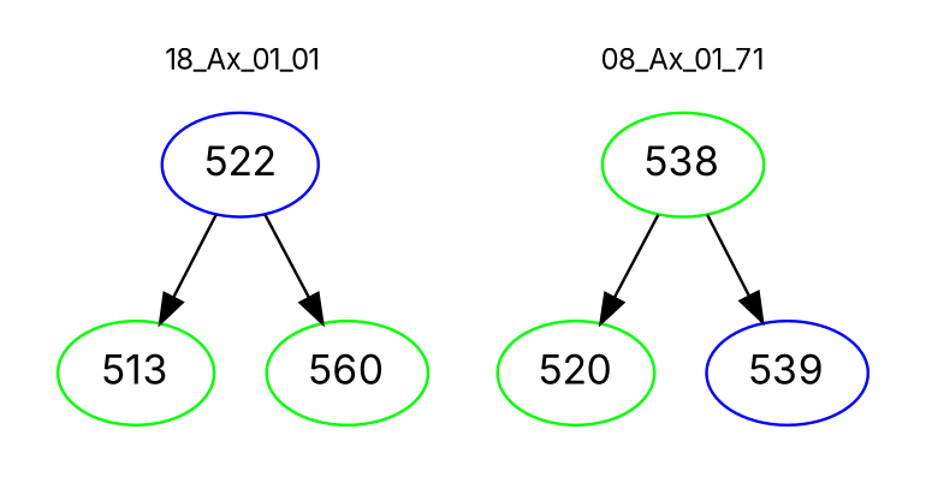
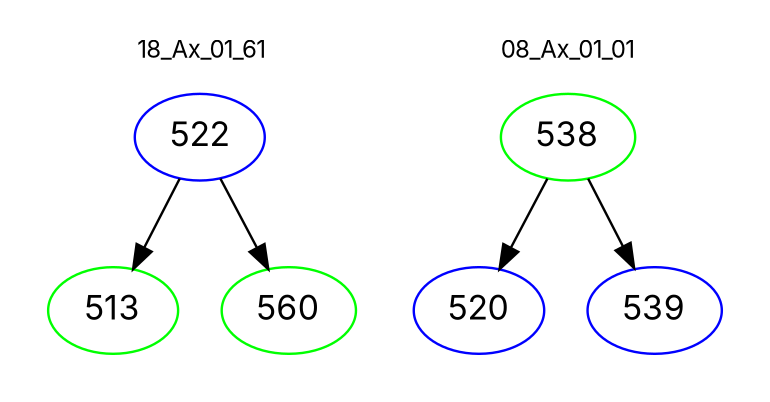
  digraph {
    fontname=Inter
    node [color=green fontname=Inter]
    edge [color=black fontname=Inter]
    n1 [color=blue label=522]
    n2 [label=513]
    n3 [label=560]
    n4 [label=538]
-   n5 [label=520]
+   n5 [color=blue label=520]
    n6 [color=blue label=539]
    subgraph cluster_1 {
      color=white
      fontsize=10
-     label="18_Ax_01_01"
+     label="18_Ax_01_61"
      n1
      n2
      n3
    }
    subgraph cluster_2 {
      color=white
      fontsize=10
-     label="08_Ax_01_71"
+     label="08_Ax_01_01"
      n4
      n5
      n6
    }
    n1 -> n2
    n1 -> n3
    n4 -> n5
    n4 -> n6
  }
